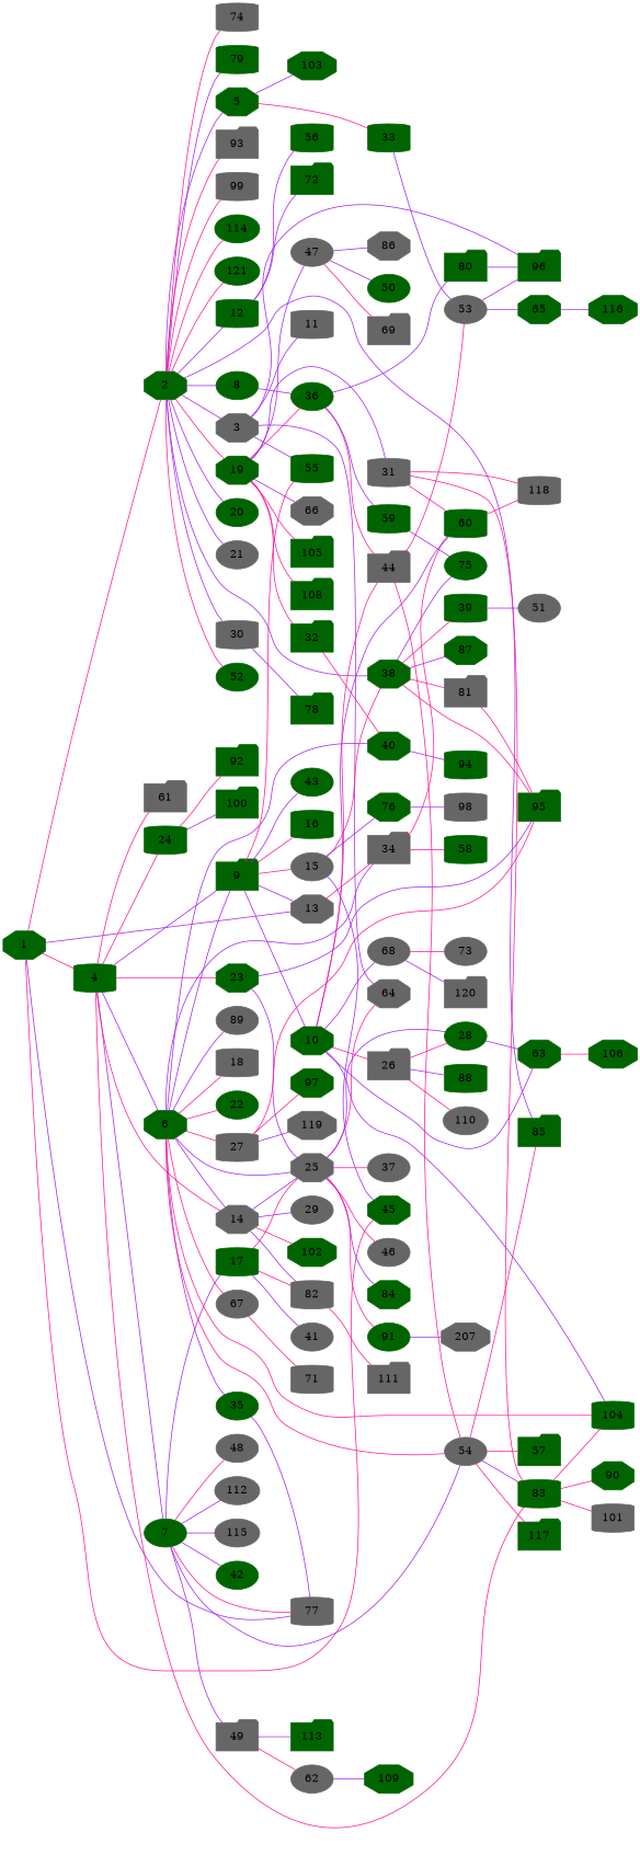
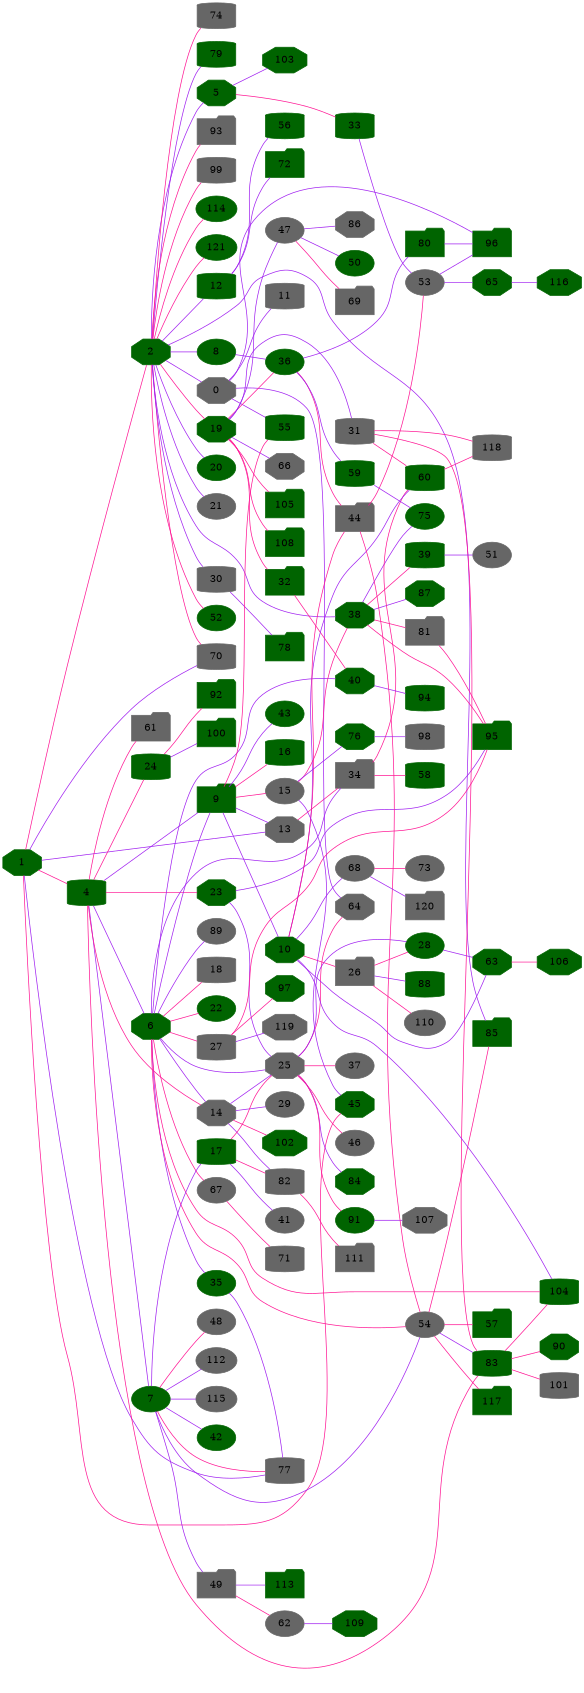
  graph {
    rankdir=LR
    node [color=darkgreen shape=ellipse style=filled]
    edge [color=purple]
    1 [shape=octagon]
    2 [shape=octagon]
    4 [shape=cylinder]
    13 [color=gray40 shape=octagon]
    45 [shape=octagon]
+   70 [color=gray40 shape=cylinder]
    77 [color=gray40 shape=cylinder]
-   3 [color=gray40 shape=octagon]
+   3 [color=gray40 shape=octagon label=0]
    5 [shape=octagon]
    8
    12 [shape=cylinder]
    19 [shape=octagon]
    20
    21 [color=gray40]
    30 [color=gray40 shape=cylinder]
    38 [shape=octagon]
    52
    74 [color=gray40 shape=cylinder]
    79 [shape=cylinder]
    85 [shape=folder]
    93 [color=gray40 shape=folder]
    99 [color=gray40 shape=cylinder]
    114
    121
    6 [shape=octagon]
    7
    9 [shape=folder]
    14 [color=gray40 shape=octagon]
    23 [shape=octagon]
    24 [shape=cylinder]
    61 [color=gray40 shape=folder]
    83 [shape=cylinder]
    34 [color=gray40 shape=folder]
    11 [color=gray40 shape=cylinder]
    55 [shape=cylinder]
    64 [color=gray40 shape=octagon]
    96 [shape=folder]
    33 [shape=cylinder]
    103 [shape=octagon]
    36
    56 [shape=cylinder]
    72 [shape=folder]
    31 [color=gray40 shape=cylinder]
    32 [shape=folder]
    47 [color=gray40]
    66 [color=gray40 shape=octagon]
    105 [shape=folder]
    108 [shape=folder]
    78 [shape=folder]
    95 [shape=folder]
    39 [shape=cylinder]
    75
    81 [color=gray40 shape=folder]
    87 [shape=octagon]
    18 [color=gray40 shape=cylinder]
    22
    25 [color=gray40 shape=octagon]
    27 [color=gray40 shape=cylinder]
    35
    40 [shape=octagon]
    54 [color=gray40]
    67 [color=gray40]
    89 [color=gray40]
    104 [shape=cylinder]
    17 [shape=cylinder]
    42
    48 [color=gray40]
    49 [color=gray40 shape=folder]
    112 [color=gray40]
    115 [color=gray40]
    10 [shape=octagon]
    15 [color=gray40]
    16 [shape=cylinder]
    43
    29 [color=gray40]
    82 [color=gray40 shape=cylinder]
    102 [shape=octagon]
    92 [shape=folder]
    100 [shape=folder]
    90 [shape=octagon]
    101 [color=gray40 shape=cylinder]
    53 [color=gray40]
    28
    37 [color=gray40]
    46 [color=gray40]
    84 [shape=octagon]
    91
    97 [shape=octagon]
    119 [color=gray40 shape=octagon]
    60 [shape=cylinder]
    58 [shape=cylinder]
    94 [shape=cylinder]
    57 [shape=folder]
    117 [shape=folder]
    71 [color=gray40 shape=cylinder]
    41 [color=gray40]
    62 [color=gray40]
    113 [shape=folder]
    44 [color=gray40 shape=folder]
    59 [shape=cylinder]
    80 [shape=folder]
    26 [color=gray40 shape=folder]
    63 [shape=octagon]
    68 [color=gray40]
    76 [shape=octagon]
    88 [shape=cylinder]
    110 [color=gray40]
    118 [color=gray40 shape=cylinder]
    106 [shape=octagon]
    73 [color=gray40]
    120 [color=gray40 shape=folder]
    111 [color=gray40 shape=folder]
    98 [color=gray40 shape=cylinder]
    50
    69 [color=gray40 shape=folder]
    86 [color=gray40 shape=octagon]
-   107 [color=gray40 shape=octagon label=207]
+   107 [color=gray40 shape=octagon]
    65 [shape=octagon]
    51 [color=gray40]
    109 [shape=octagon]
    116 [shape=octagon]
    1 -- 2 [color=deeppink]
    1 -- 4 [color=deeppink]
    1 -- 13
    1 -- 45 [color=deeppink]
+   1 -- 70
    1 -- 77
+   2 -- 70 [color=deeppink]
    2 -- 3
    2 -- 5
    2 -- 8
    2 -- 12
    2 -- 19 [color=deeppink]
    2 -- 20
    2 -- 21
    2 -- 30
    2 -- 38
    2 -- 52 [color=deeppink]
    2 -- 74 [color=deeppink]
    2 -- 79
    2 -- 85
    2 -- 93 [color=deeppink]
    2 -- 99 [color=deeppink]
    2 -- 114 [color=deeppink]
    2 -- 121 [color=deeppink]
    4 -- 6
    4 -- 7
    4 -- 9
    4 -- 14 [color=deeppink]
    4 -- 23 [color=deeppink]
    4 -- 24 [color=deeppink]
    4 -- 61 [color=deeppink]
    4 -- 83 [color=deeppink]
    13 -- 34 [color=deeppink]
    3 -- 11
    3 -- 55
    3 -- 64
    3 -- 96
    5 -- 33 [color=deeppink]
    5 -- 103
    8 -- 36
    12 -- 56
    12 -- 72
    19 -- 36 [color=deeppink]
    19 -- 31
    19 -- 32 [color=deeppink]
    19 -- 47
    19 -- 66
    19 -- 105 [color=deeppink]
    19 -- 108 [color=deeppink]
    30 -- 78
    38 -- 95 [color=deeppink]
    38 -- 39 [color=deeppink]
    38 -- 75
    38 -- 81 [color=deeppink]
    38 -- 87
    6 -- 9
    6 -- 14
    6 -- 34
    6 -- 18 [color=deeppink]
    6 -- 22 [color=deeppink]
    6 -- 25
    6 -- 27 [color=deeppink]
    6 -- 35
    6 -- 40
    6 -- 54 [color=deeppink]
    6 -- 67 [color=deeppink]
    6 -- 89
    6 -- 104 [color=deeppink]
    7 -- 77 [color=deeppink]
    7 -- 54
    7 -- 17
    7 -- 42
    7 -- 48 [color=deeppink]
    7 -- 49
    7 -- 112
    7 -- 115
    9 -- 13
    9 -- 55 [color=deeppink]
    9 -- 10
    9 -- 15 [color=deeppink]
    9 -- 16 [color=deeppink]
    9 -- 43
    14 -- 25
    14 -- 29
    14 -- 82
    14 -- 102 [color=deeppink]
    23 -- 95
    23 -- 25
    24 -- 92 [color=deeppink]
    24 -- 100
    83 -- 104 [color=deeppink]
    83 -- 90 [color=deeppink]
    83 -- 101 [color=deeppink]
    34 -- 60 [color=deeppink]
    34 -- 58 [color=deeppink]
    33 -- 53
    36 -- 44 [color=deeppink]
    36 -- 59
    36 -- 80
    31 -- 83 [color=deeppink]
    31 -- 60 [color=deeppink]
    31 -- 118 [color=deeppink]
    32 -- 40 [color=deeppink]
    47 -- 50
    47 -- 69 [color=deeppink]
    47 -- 86
    39 -- 51
    81 -- 95 [color=deeppink]
    25 -- 64 [color=deeppink]
    25 -- 28
    25 -- 37 [color=deeppink]
    25 -- 46 [color=deeppink]
    25 -- 84
    25 -- 91 [color=deeppink]
    27 -- 95 [color=deeppink]
    27 -- 97 [color=deeppink]
    27 -- 119
    35 -- 77
    40 -- 94
    54 -- 85 [color=deeppink]
    54 -- 83
    54 -- 57 [color=deeppink]
    54 -- 117 [color=deeppink]
    67 -- 71 [color=deeppink]
    17 -- 25 [color=deeppink]
    17 -- 82 [color=deeppink]
    17 -- 41
    49 -- 62 [color=deeppink]
    49 -- 113
    10 -- 104
    10 -- 60
    10 -- 44 [color=deeppink]
    10 -- 26 [color=deeppink]
    10 -- 63
    10 -- 68
    15 -- 45
    15 -- 38 [color=deeppink]
    15 -- 76
    82 -- 111 [color=deeppink]
    53 -- 96
    53 -- 65
    28 -- 63
    91 -- 107
    60 -- 118 [color=deeppink]
    62 -- 109
    44 -- 54 [color=deeppink]
    44 -- 53 [color=deeppink]
    59 -- 75
    80 -- 96
    26 -- 28 [color=deeppink]
    26 -- 88
    26 -- 110 [color=deeppink]
    63 -- 106 [color=deeppink]
    68 -- 73 [color=deeppink]
    68 -- 120
    76 -- 98
    65 -- 116
  }
